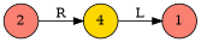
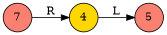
  digraph {
    rankdir=LR
    node [fillcolor=salmon shape=circle style=filled]
-   n1 [label=2]
+   n1 [label=7]
    n2 [fillcolor=gold label=4]
-   n3 [label=1]
+   n3 [label=5]
    n1 -> n2 [label=R]
    n2 -> n3 [label=L]
  }
